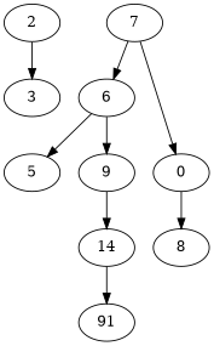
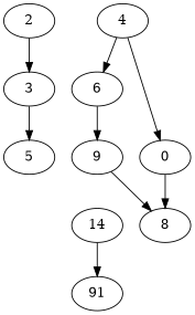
  digraph {
    node [alpha=0.07]
    2 [expect_size=232652272584031]
    3 [alpha=0.00 expect_size=65257291951689504]
    5 [alpha=0.06 expect_size=20906572728861700]
-   4 [alpha=0.10 expect_size=17608683873330266112 label=7]
+   4 [alpha=0.10 expect_size=17608683873330266112]
    6 [alpha=0.04 expect_size=9599835027169738]
    n6 [expect_size=23395249157893521408 label=0]
    9 [alpha=0.01 expect_size=229861067917189185536]
    8 [alpha=0.09 expect_size=35079965301772272]
    n9 [alpha=0.19 expect_size=1701809313390898 label=14]
    n10 [alpha=0.15 expect_size=137198306290173504 label=91]
    2 -> 3
-   6 -> 5
+   3 -> 5
    4 -> 6
    4 -> n6
    6 -> 9
    n6 -> 8
-   9 -> n9
+   9 -> 8
    n9 -> n10
  }
